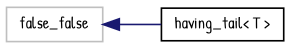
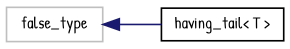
  digraph {
    rankdir=LR
    fontname="Patrick Hand"
    node [fillcolor=white fontname="Patrick Hand" fontsize=10 shape=record style=filled]
-   n1 [color=grey75 height=0.2 label=false_false width=0.4]
+   n1 [color=grey75 height=0.2 label=false_type width=0.4]
    n2 [color=black height=0.2 label="having_tail\< T \>" width=0.4]
    n1 -> n2 [color=midnightblue dir=back fontname="Patrick Hand" fontsize=10 labelfontname=Helvetica labelfontsize=10 style=solid]
  }
